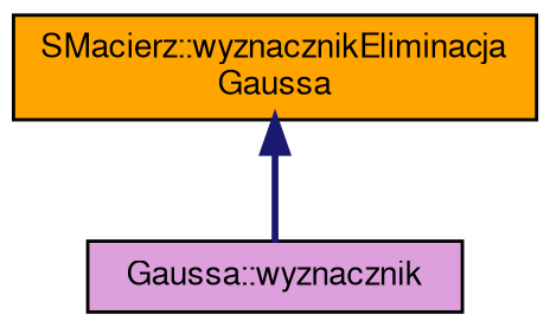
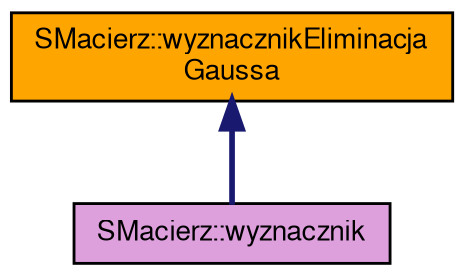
  digraph {
    rankdir=TB
    node [color=black fontname=FreeSans fontsize=10 shape=record style=filled]
    n1 [fillcolor=orange fontcolor=black height=0.2 label="SMacierz::wyznacznikEliminacja\lGaussa" width=0.4]
-   n2 [fillcolor=plum height=0.2 label="Gaussa::wyznacznik" width=0.4]
+   n2 [fillcolor=plum height=0.2 label="SMacierz::wyznacznik" width=0.4]
    n1 -> n2 [color=midnightblue dir=back fontname=FreeSans fontsize=10 labelfontname=FreeSans labelfontsize=10 style=bold]
  }
